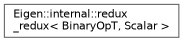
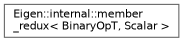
  digraph {
    rankdir=LR
-   n1 [color=grey40 fillcolor=white fontname=Helvetica fontsize=10 height=0.2 label="Eigen::internal::redux\l_redux\< BinaryOpT, Scalar \>" shape=box style=filled width=0.4]
+   n1 [color=grey40 fillcolor=white fontname=Helvetica fontsize=10 height=0.2 label="Eigen::internal::member\l_redux\< BinaryOpT, Scalar \>" shape=box style=filled width=0.4]
  }
